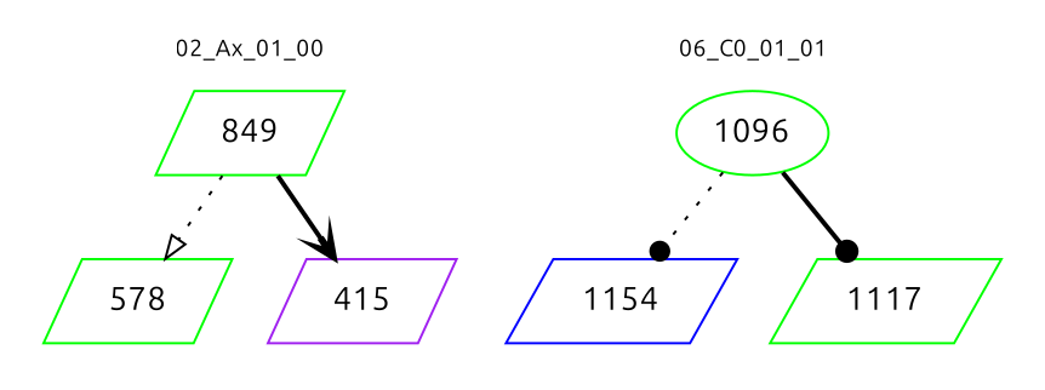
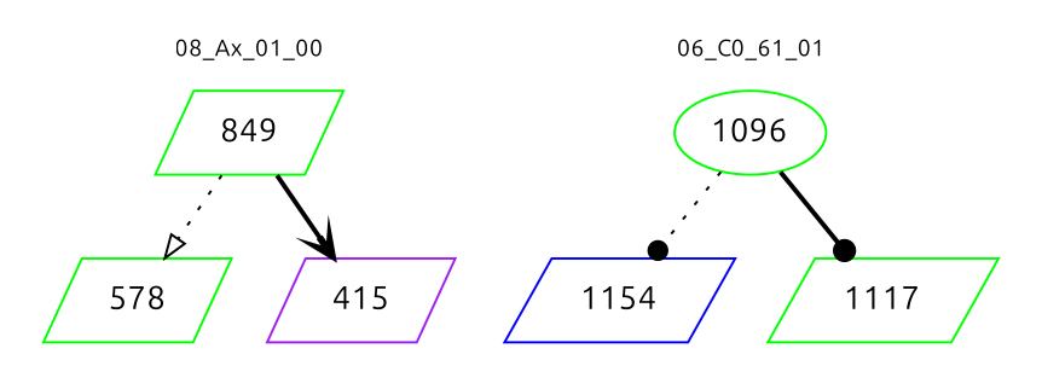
  digraph {
    fontname=Ubuntu
    node [color=green fontname=Ubuntu shape=parallelogram]
    edge [arrowhead=dot color=black fontname=Ubuntu style=dotted]
    n1 [label=849]
    n2 [label=578]
    n3 [color=purple label=415]
    n4 [label=1096 shape=ellipse]
    n5 [color=blue label=1154]
    n6 [label=1117]
    subgraph cluster_1 {
      color=white
      fontsize=10
-     label="02_Ax_01_00"
+     label="08_Ax_01_00"
      n1
      n2
      n3
    }
    subgraph cluster_2 {
      color=white
      fontsize=10
-     label="06_C0_01_01"
+     label="06_C0_61_01"
      n4
      n5
      n6
    }
    n1 -> n2 [arrowhead=onormal]
    n1 -> n3 [arrowhead=vee style=bold]
    n4 -> n5
    n4 -> n6 [style=bold]
  }
